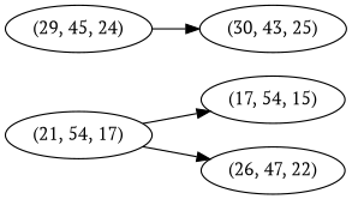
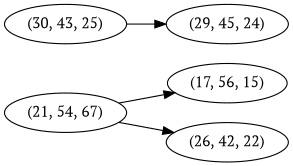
  digraph {
    fontname="PT Serif"
    rankdir=LR
    node [fontname="PT Serif"]
    edge [fontname="PT Serif"]
-   "(21, 54, 17)"
-   "(17, 56, 15)" [label="(17, 54, 15)"]
-   "(26, 47, 22)"
+   "(21, 54, 17)" [label="(21, 54, 67)"]
+   "(17, 56, 15)"
+   "(26, 47, 22)" [label="(26, 42, 22)"]
    "(29, 45, 24)"
    "(30, 43, 25)"
    "(21, 54, 17)" -> "(17, 56, 15)"
    "(21, 54, 17)" -> "(26, 47, 22)"
-   "(29, 45, 24)" -> "(30, 43, 25)"
+   "(30, 43, 25)" -> "(29, 45, 24)"
  }
